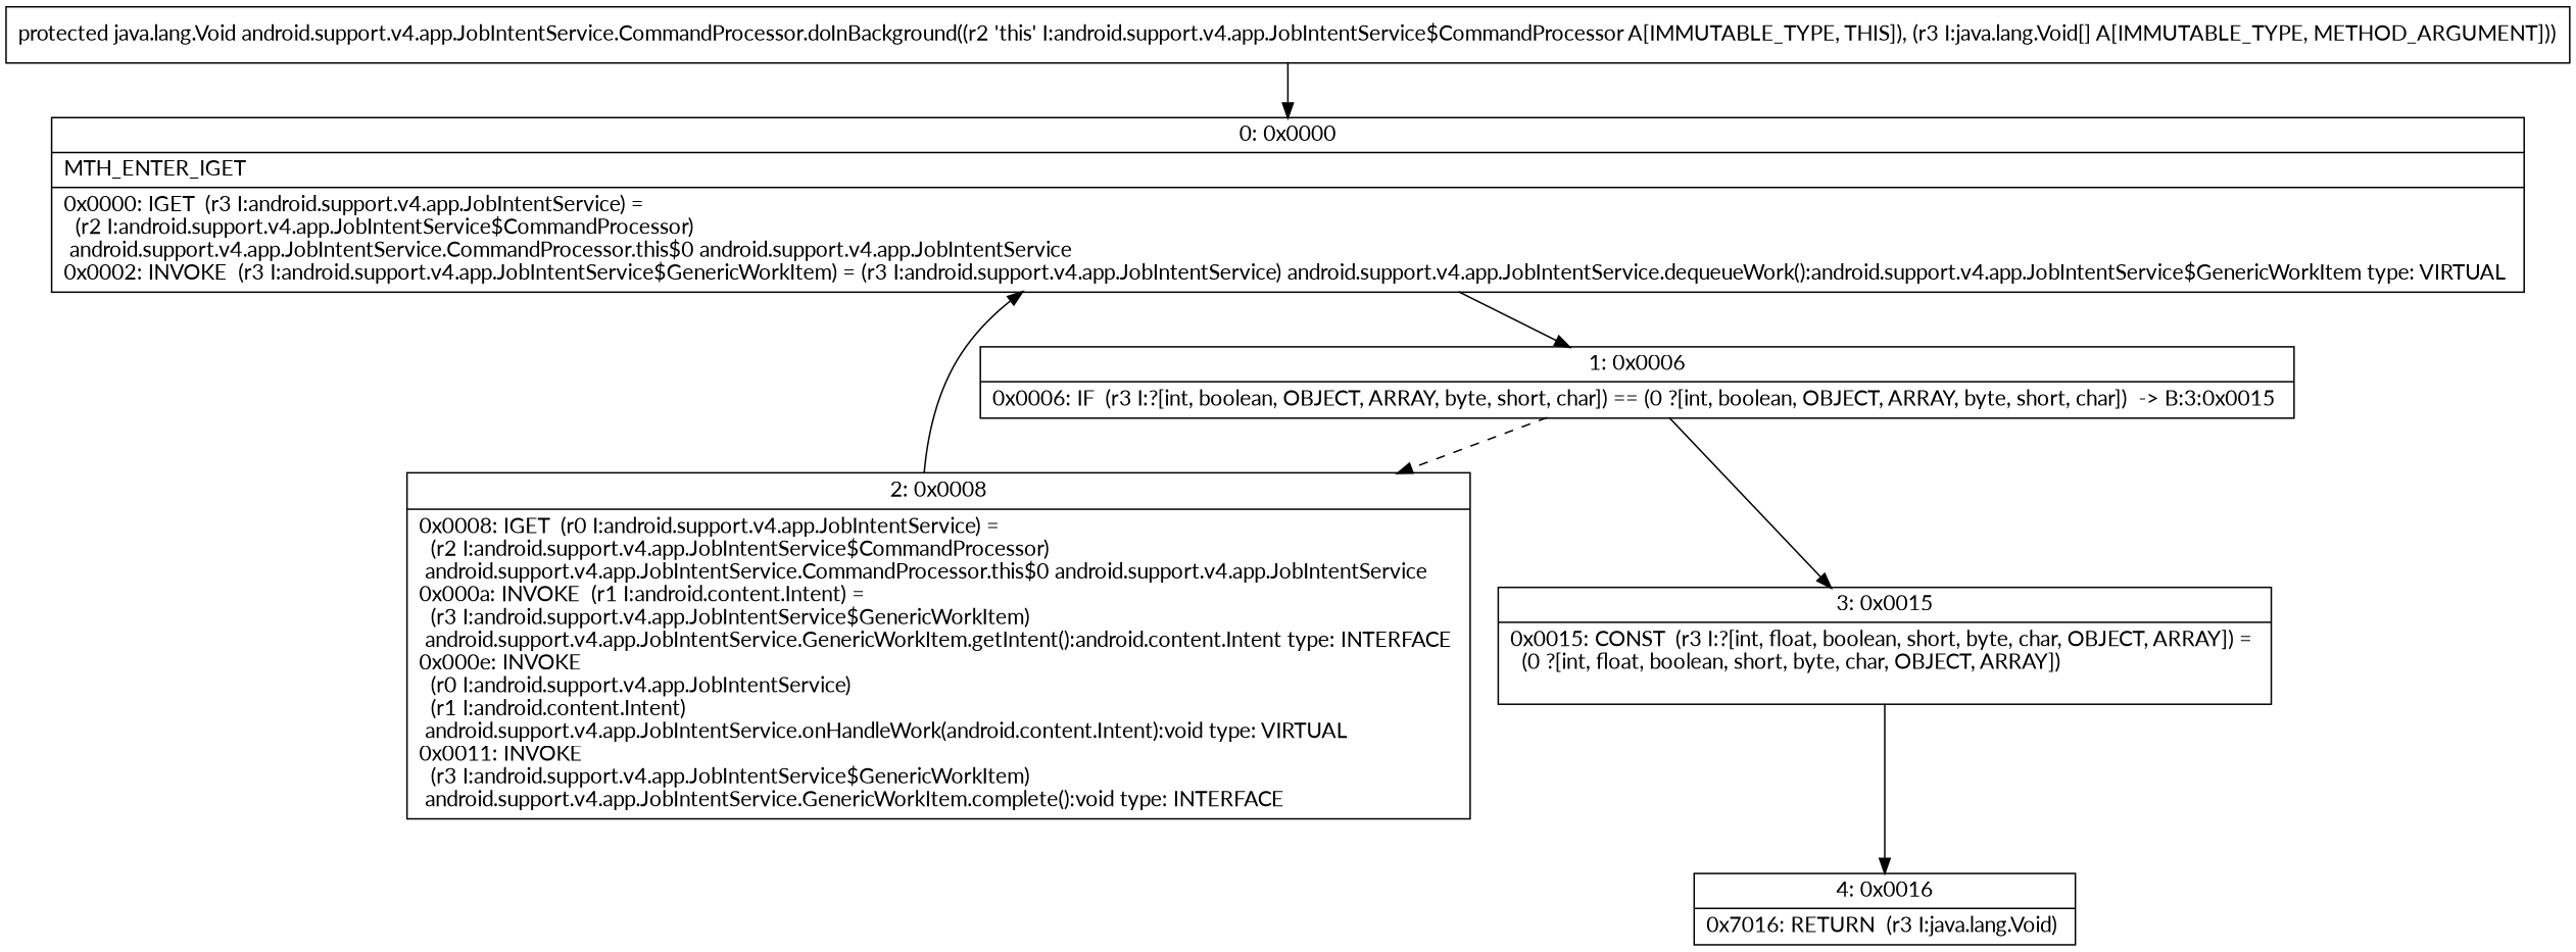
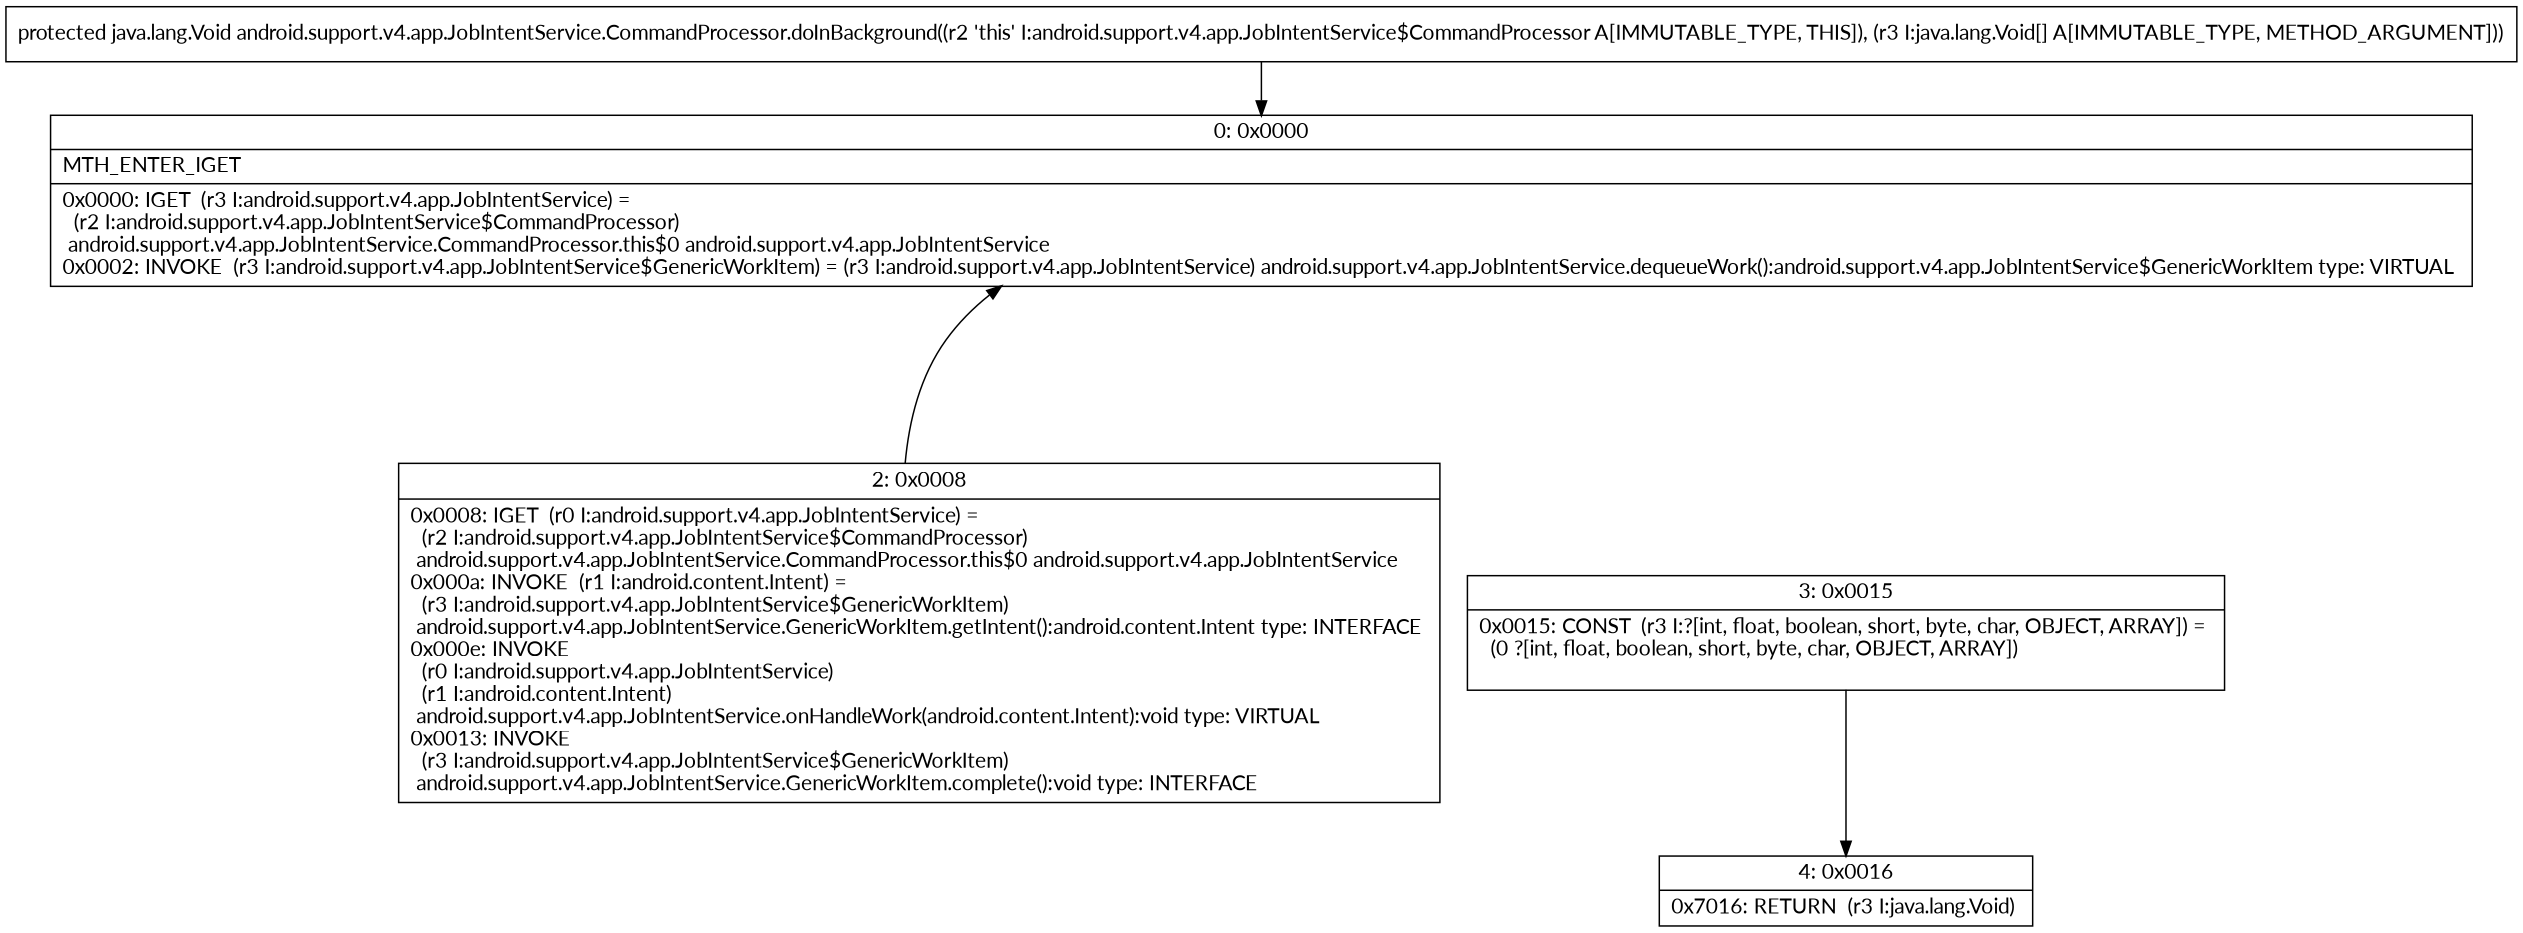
  digraph {
    fontname=Lato
    node [fontname=Lato shape=record]
    edge [fontname=Lato]
    n1 [label="{0\:\ 0x0000|MTH_ENTER_IGET\l|0x0000: IGET  (r3 I:android.support.v4.app.JobIntentService) = \l  (r2 I:android.support.v4.app.JobIntentService$CommandProcessor)\l android.support.v4.app.JobIntentService.CommandProcessor.this$0 android.support.v4.app.JobIntentService \l0x0002: INVOKE  (r3 I:android.support.v4.app.JobIntentService$GenericWorkItem) = (r3 I:android.support.v4.app.JobIntentService) android.support.v4.app.JobIntentService.dequeueWork():android.support.v4.app.JobIntentService$GenericWorkItem type: VIRTUAL \l}"]
-   n2 [label="{1\:\ 0x0006|0x0006: IF  (r3 I:?[int, boolean, OBJECT, ARRAY, byte, short, char]) == (0 ?[int, boolean, OBJECT, ARRAY, byte, short, char])  \-\> B:3:0x0015 \l}"]
-   n3 [label="{2\:\ 0x0008|0x0008: IGET  (r0 I:android.support.v4.app.JobIntentService) = \l  (r2 I:android.support.v4.app.JobIntentService$CommandProcessor)\l android.support.v4.app.JobIntentService.CommandProcessor.this$0 android.support.v4.app.JobIntentService \l0x000a: INVOKE  (r1 I:android.content.Intent) = \l  (r3 I:android.support.v4.app.JobIntentService$GenericWorkItem)\l android.support.v4.app.JobIntentService.GenericWorkItem.getIntent():android.content.Intent type: INTERFACE \l0x000e: INVOKE  \l  (r0 I:android.support.v4.app.JobIntentService)\l  (r1 I:android.content.Intent)\l android.support.v4.app.JobIntentService.onHandleWork(android.content.Intent):void type: VIRTUAL \l0x0011: INVOKE  \l  (r3 I:android.support.v4.app.JobIntentService$GenericWorkItem)\l android.support.v4.app.JobIntentService.GenericWorkItem.complete():void type: INTERFACE \l}"]
+   n3 [label="{2\:\ 0x0008|0x0008: IGET  (r0 I:android.support.v4.app.JobIntentService) = \l  (r2 I:android.support.v4.app.JobIntentService$CommandProcessor)\l android.support.v4.app.JobIntentService.CommandProcessor.this$0 android.support.v4.app.JobIntentService \l0x000a: INVOKE  (r1 I:android.content.Intent) = \l  (r3 I:android.support.v4.app.JobIntentService$GenericWorkItem)\l android.support.v4.app.JobIntentService.GenericWorkItem.getIntent():android.content.Intent type: INTERFACE \l0x000e: INVOKE  \l  (r0 I:android.support.v4.app.JobIntentService)\l  (r1 I:android.content.Intent)\l android.support.v4.app.JobIntentService.onHandleWork(android.content.Intent):void type: VIRTUAL \l0x0013: INVOKE  \l  (r3 I:android.support.v4.app.JobIntentService$GenericWorkItem)\l android.support.v4.app.JobIntentService.GenericWorkItem.complete():void type: INTERFACE \l}"]
    n4 [label="{3\:\ 0x0015|0x0015: CONST  (r3 I:?[int, float, boolean, short, byte, char, OBJECT, ARRAY]) = \l  (0 ?[int, float, boolean, short, byte, char, OBJECT, ARRAY])\l \l}"]
    n5 [label="{4\:\ 0x0016|0x7016: RETURN  (r3 I:java.lang.Void) \l}"]
    n6 [label="{protected java.lang.Void android.support.v4.app.JobIntentService.CommandProcessor.doInBackground((r2 'this' I:android.support.v4.app.JobIntentService$CommandProcessor A[IMMUTABLE_TYPE, THIS]), (r3 I:java.lang.Void[] A[IMMUTABLE_TYPE, METHOD_ARGUMENT])) }"]
-   n1 -> n2
-   n2 -> n3 [style=dashed]
-   n2 -> n4
    n3 -> n1
    n4 -> n5
    n6 -> n1
  }
